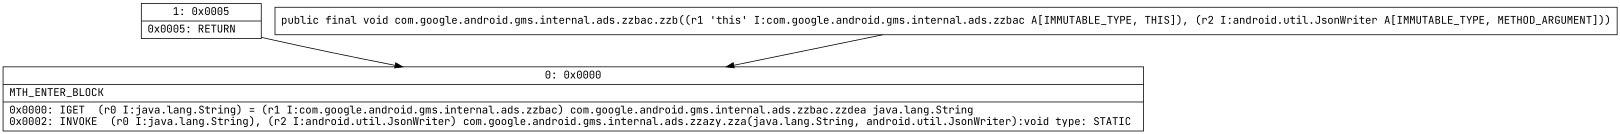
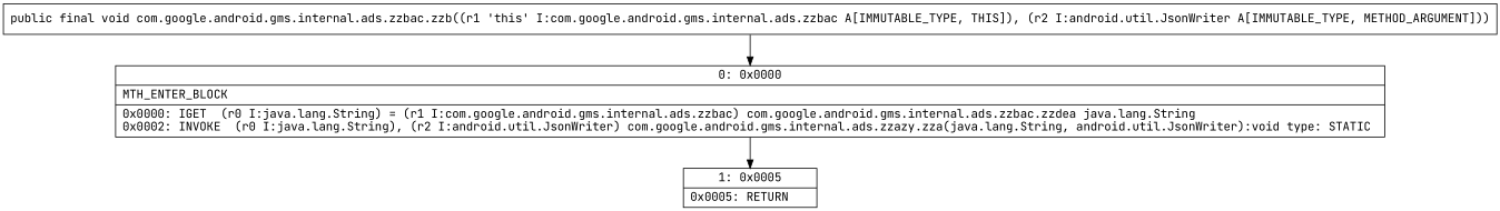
  digraph {
    fontname="JetBrains Mono"
    node [shape=record fontname="JetBrains Mono"]
    edge [fontname="JetBrains Mono"]
    n1 [label="{0\:\ 0x0000|MTH_ENTER_BLOCK\l|0x0000: IGET  (r0 I:java.lang.String) = (r1 I:com.google.android.gms.internal.ads.zzbac) com.google.android.gms.internal.ads.zzbac.zzdea java.lang.String \l0x0002: INVOKE  (r0 I:java.lang.String), (r2 I:android.util.JsonWriter) com.google.android.gms.internal.ads.zzazy.zza(java.lang.String, android.util.JsonWriter):void type: STATIC \l}"]
    n2 [label="{1\:\ 0x0005|0x0005: RETURN   \l}"]
    n3 [label="{public final void com.google.android.gms.internal.ads.zzbac.zzb((r1 'this' I:com.google.android.gms.internal.ads.zzbac A[IMMUTABLE_TYPE, THIS]), (r2 I:android.util.JsonWriter A[IMMUTABLE_TYPE, METHOD_ARGUMENT])) }"]
-   n2 -> n1
+   n1 -> n2
    n3 -> n1
  }
